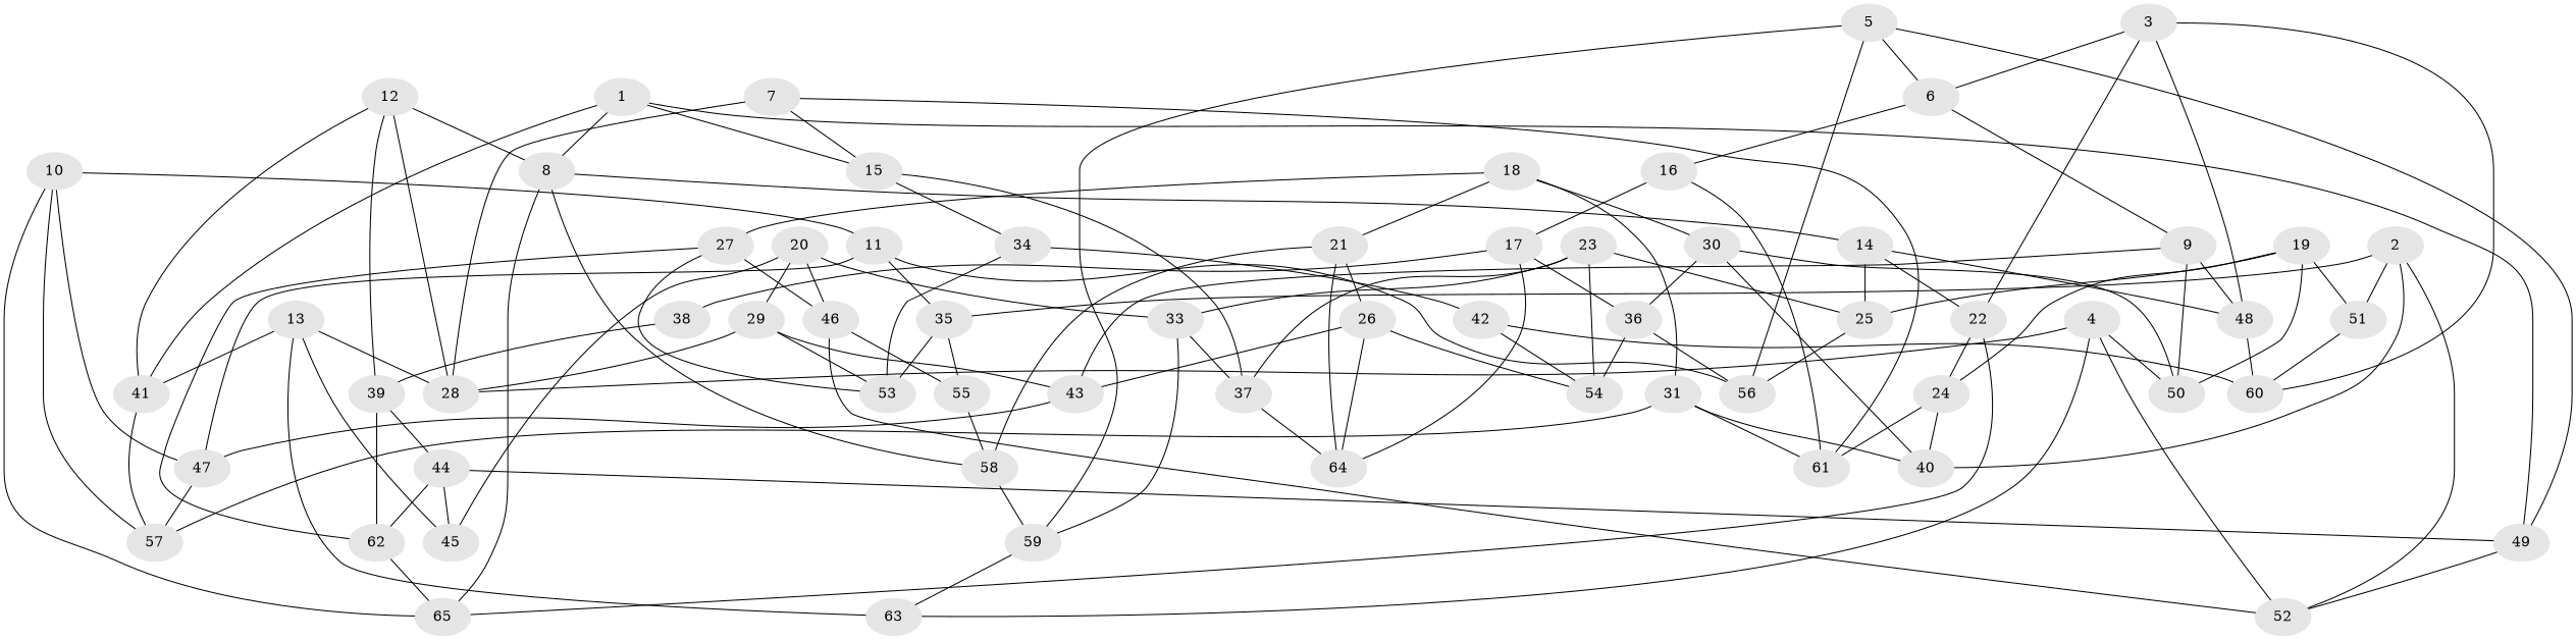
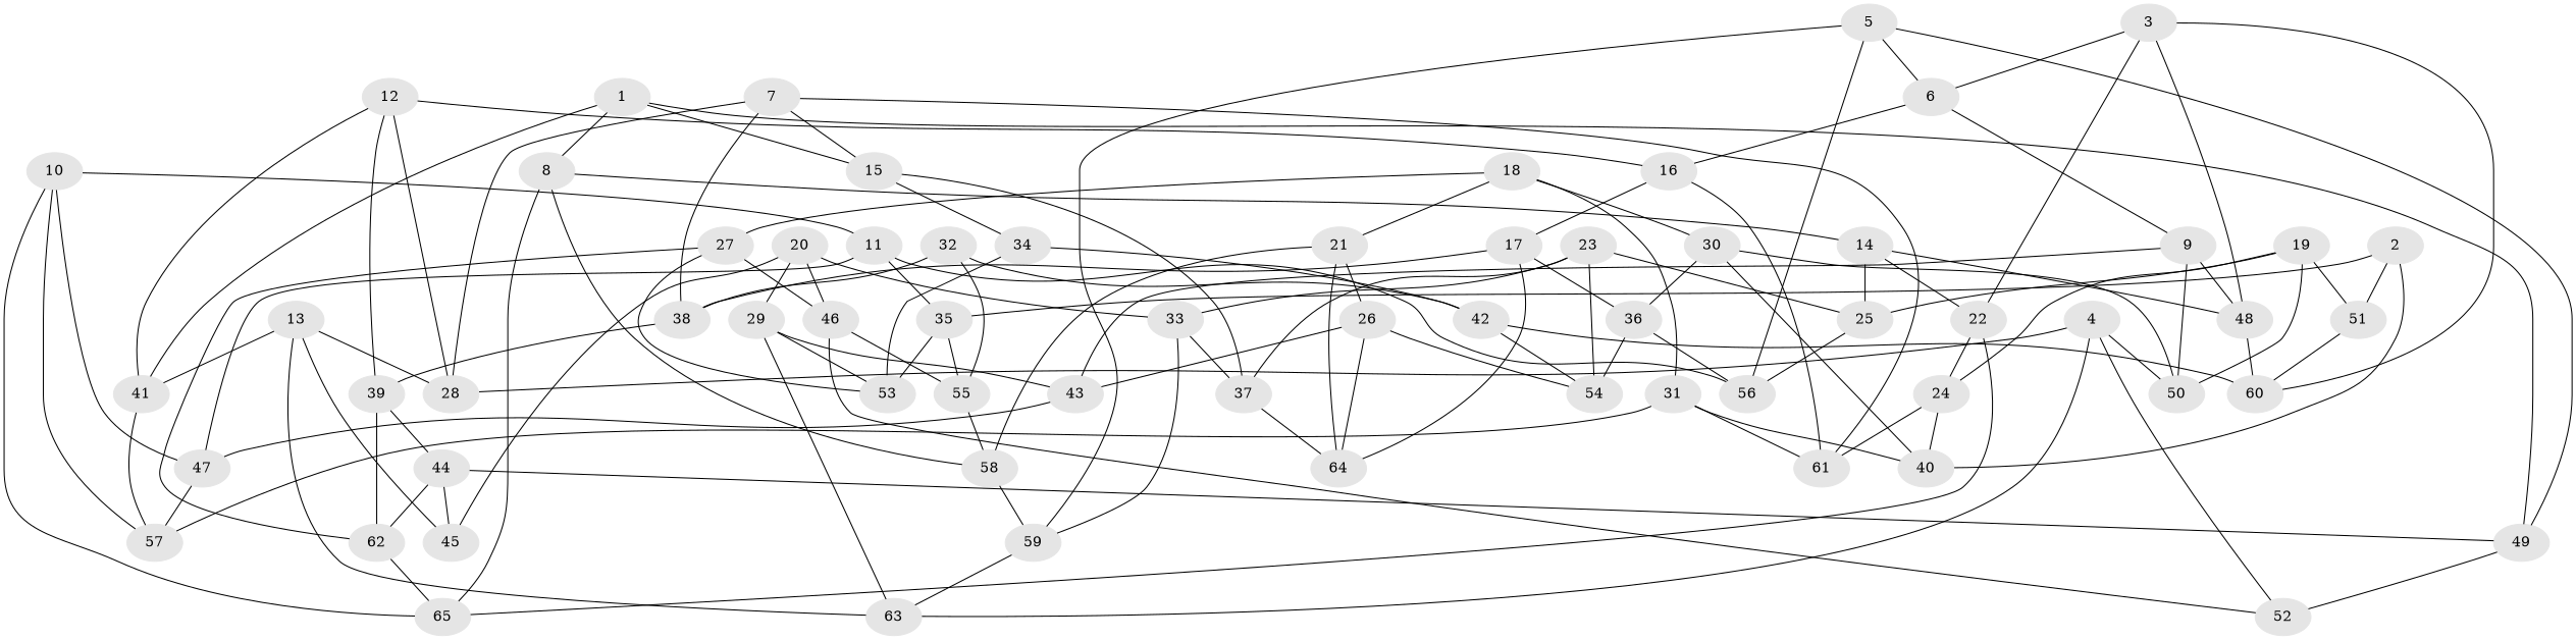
  graph {
    node [color=gray90 style=filled]
    1
    8
    15
    41
    49
    14
    58
    65
    34
    37
    57
    52
    2
    35
    40
    51
    53
    55
    60
    3
    6
    22
    48
    9
    16
    24
    4
    28
    50
    63
    5
    56
    59
    43
    61
    17
    7
    38
    39
    25
    47
    10
    11
    12
    62
    44
    13
    45
    42
    64
    36
    54
    18
    21
    27
    30
    31
    26
    46
    19
    20
    29
    33
    23
+   32
    1 -- 8
    1 -- 15
    1 -- 41
    1 -- 49
    8 -- 14
    8 -- 58
    8 -- 65
    15 -- 34
    15 -- 37
    41 -- 57
    49 -- 52
    14 -- 22
    14 -- 48
    14 -- 25
    58 -- 59
    34 -- 53
    34 -- 42
    37 -- 64
-   2 -- 52
    2 -- 35
    2 -- 40
    2 -- 51
    35 -- 53
    35 -- 55
    51 -- 60
    55 -- 58
    3 -- 60
    3 -- 6
    3 -- 22
    3 -- 48
    6 -- 9
    6 -- 16
    22 -- 65
    22 -- 24
    48 -- 60
    9 -- 48
    9 -- 50
    9 -- 43
    16 -- 61
    16 -- 17
    24 -- 40
    24 -- 61
    4 -- 52
    4 -- 28
    4 -- 50
    4 -- 63
    5 -- 49
    5 -- 6
    5 -- 56
    5 -- 59
    59 -- 63
    43 -- 47
    17 -- 38
    17 -- 64
    17 -- 36
    7 -- 15
    7 -- 28
    7 -- 61
+   7 -- 38
    38 -- 39
    39 -- 62
    39 -- 44
    25 -- 56
    47 -- 57
    10 -- 65
    10 -- 57
    10 -- 47
    10 -- 11
    11 -- 35
    11 -- 56
    11 -- 47
    12 -- 41
-   12 -- 8
+   12 -- 16
    12 -- 28
    12 -- 39
    62 -- 65
    44 -- 49
    44 -- 62
    44 -- 45
    13 -- 41
    13 -- 28
    13 -- 63
    13 -- 45
    42 -- 60
    42 -- 54
    36 -- 56
    36 -- 54
    18 -- 21
    18 -- 27
    18 -- 30
    18 -- 31
    21 -- 58
    21 -- 64
    21 -- 26
    27 -- 53
    27 -- 62
    27 -- 46
    30 -- 40
    30 -- 50
    30 -- 36
    31 -- 57
    31 -- 40
    31 -- 61
    26 -- 43
    26 -- 64
    26 -- 54
    46 -- 52
    46 -- 55
    19 -- 51
    19 -- 24
    19 -- 50
    19 -- 25
    20 -- 45
    20 -- 46
    20 -- 29
    20 -- 33
    29 -- 53
-   29 -- 28
+   29 -- 63
    29 -- 43
    33 -- 37
    33 -- 59
    23 -- 37
    23 -- 25
    23 -- 54
    23 -- 33
+   32 -- 55
+   32 -- 38
+   32 -- 42
  }
